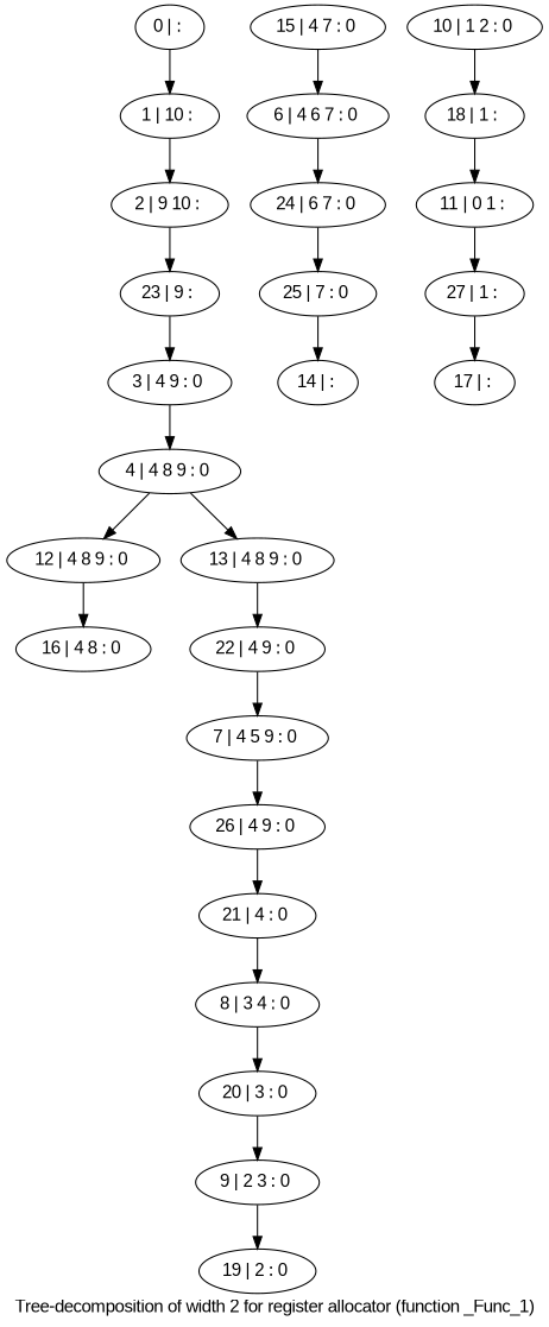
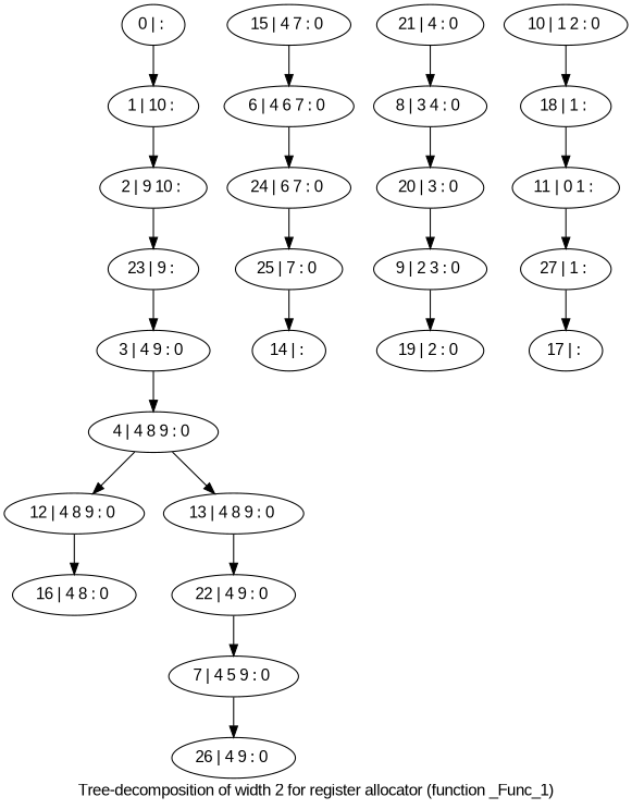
  digraph {
    fontname="Liberation Sans"
    label="Tree-decomposition of width 2 for register allocator (function _Func_1)"
    node [fontname="Liberation Sans"]
    edge [fontname="Liberation Sans"]
    n1 [label="0 | : "]
    n2 [label="1 | 10 : "]
    n3 [label="2 | 9 10 : "]
    n4 [label="23 | 9 : "]
    n5 [label="3 | 4 9 : 0 "]
    n6 [label="4 | 4 8 9 : 0 "]
    n7 [label="12 | 4 8 9 : 0 "]
    n8 [label="13 | 4 8 9 : 0 "]
    n9 [label="16 | 4 8 : 0 "]
    n10 [label="22 | 4 9 : 0 "]
    n11 [label="15 | 4 7 : 0 "]
    n12 [label="6 | 4 6 7 : 0 "]
    n13 [label="24 | 6 7 : 0 "]
    n14 [label="25 | 7 : 0 "]
    n15 [label="7 | 4 5 9 : 0 "]
    n16 [label="26 | 4 9 : 0 "]
    n17 [label="21 | 4 : 0 "]
    n18 [label="8 | 3 4 : 0 "]
    n19 [label="20 | 3 : 0 "]
    n20 [label="9 | 2 3 : 0 "]
    n21 [label="19 | 2 : 0 "]
    n22 [label="10 | 1 2 : 0 "]
    n23 [label="18 | 1 : "]
    n24 [label="11 | 0 1 : "]
    n25 [label="27 | 1 : "]
    n26 [label="17 | : "]
    n27 [label="14 | : "]
    n1 -> n2
    n2 -> n3
    n3 -> n4
    n4 -> n5
    n5 -> n6
    n6 -> n7
    n6 -> n8
    n7 -> n9
    n8 -> n10
    n10 -> n15
    n11 -> n12
    n12 -> n13
    n13 -> n14
    n14 -> n27
    n15 -> n16
-   n16 -> n17
    n17 -> n18
    n18 -> n19
    n19 -> n20
    n20 -> n21
    n22 -> n23
    n23 -> n24
    n24 -> n25
    n25 -> n26
  }
